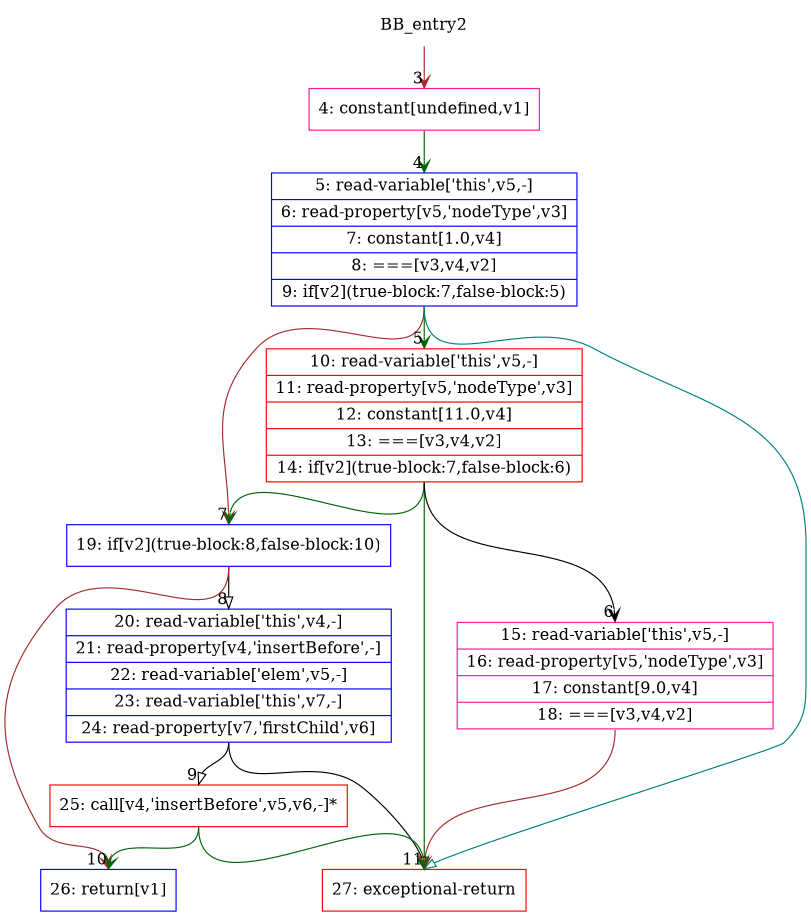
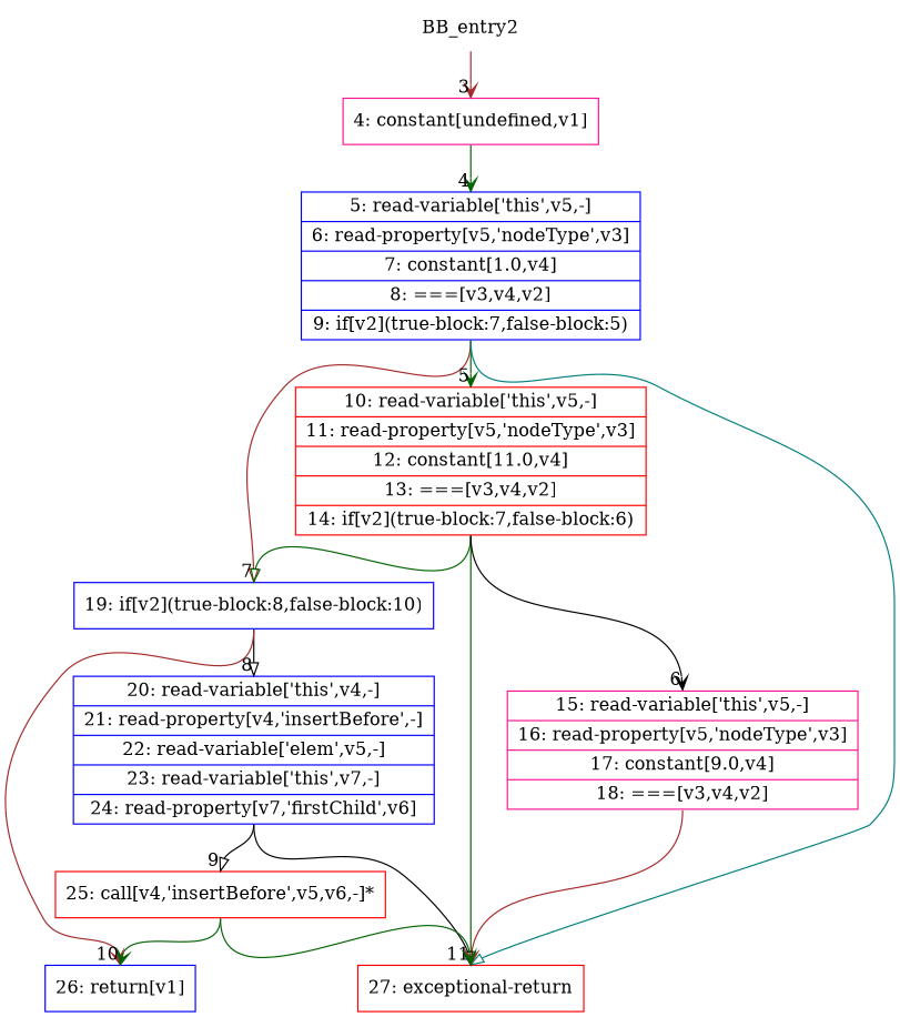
  digraph {
    rankdir=TD
    node [color=blue shape=record]
    edge [arrowhead=vee color=darkgreen headport=n tailport=s]
    BB_entry2 [color=deeppink shape=none]
    n2 [color=deeppink label="{4: constant[undefined,v1]}"]
    n3 [label="{5: read-variable['this',v5,-]|6: read-property[v5,'nodeType',v3]|7: constant[1.0,v4]|8: ===[v3,v4,v2]|9: if[v2](true-block:7,false-block:5)}"]
    n4 [label="{19: if[v2](true-block:8,false-block:10)}"]
    n5 [color=red label="{10: read-variable['this',v5,-]|11: read-property[v5,'nodeType',v3]|12: constant[11.0,v4]|13: ===[v3,v4,v2]|14: if[v2](true-block:7,false-block:6)}"]
    n6 [color=red label="{27: exceptional-return}"]
    n7 [label="{20: read-variable['this',v4,-]|21: read-property[v4,'insertBefore',-]|22: read-variable['elem',v5,-]|23: read-variable['this',v7,-]|24: read-property[v7,'firstChild',v6]}"]
    n8 [label="{26: return[v1]}"]
    n9 [color=deeppink label="{15: read-variable['this',v5,-]|16: read-property[v5,'nodeType',v3]|17: constant[9.0,v4]|18: ===[v3,v4,v2]}"]
    n10 [color=red label="{25: call[v4,'insertBefore',v5,v6,-]*}"]
    BB_entry2 -> n2 [color=brown headlabel="    3"]
    n2 -> n3 [headlabel="      4"]
-   n3 -> n4 [color=brown headlabel="      7"]
+   n3 -> n4 [arrowhead=onormal color=brown headlabel="      7"]
    n3 -> n5 [headlabel="      5"]
    n3 -> n6 [arrowhead=onormal color=teal headlabel="      11"]
    n4 -> n7 [arrowhead=onormal color=black headlabel="      8"]
    n4 -> n8 [color=brown headlabel="      10"]
-   n5 -> n4
+   n5 -> n4 [arrowhead=onormal]
    n5 -> n6 [arrowhead=onormal]
    n5 -> n9 [color=black headlabel="      6"]
    n7 -> n6 [arrowhead=onormal color=black]
    n7 -> n10 [arrowhead=onormal color=black headlabel="      9"]
    n9 -> n6 [color=brown]
    n10 -> n6
    n10 -> n8
  }
